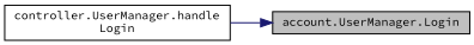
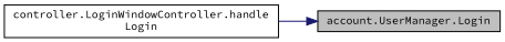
  digraph {
    rankdir=RL
    fontname="Source Code Pro"
    node [color=black fontname="Source Code Pro" fontsize=10 shape=record style=filled]
    n1 [fillcolor=grey75 fontcolor=black height=0.2 label="account.UserManager.Login" width=0.4]
-   n2 [fillcolor=white height=0.2 label="controller.UserManager.handle\lLogin" width=0.4]
+   n2 [fillcolor=white height=0.2 label="controller.LoginWindowController.handle\lLogin" width=0.4]
    n1 -> n2 [color=midnightblue dir=back fontname="Source Code Pro" fontsize=10 labelfontname=Helvetica labelfontsize=10 style=solid]
  }
